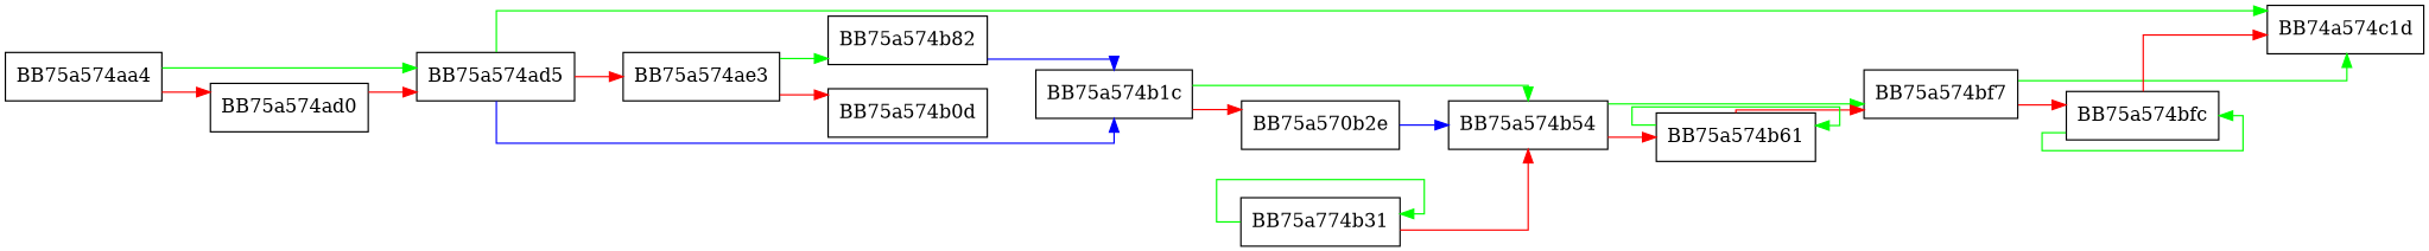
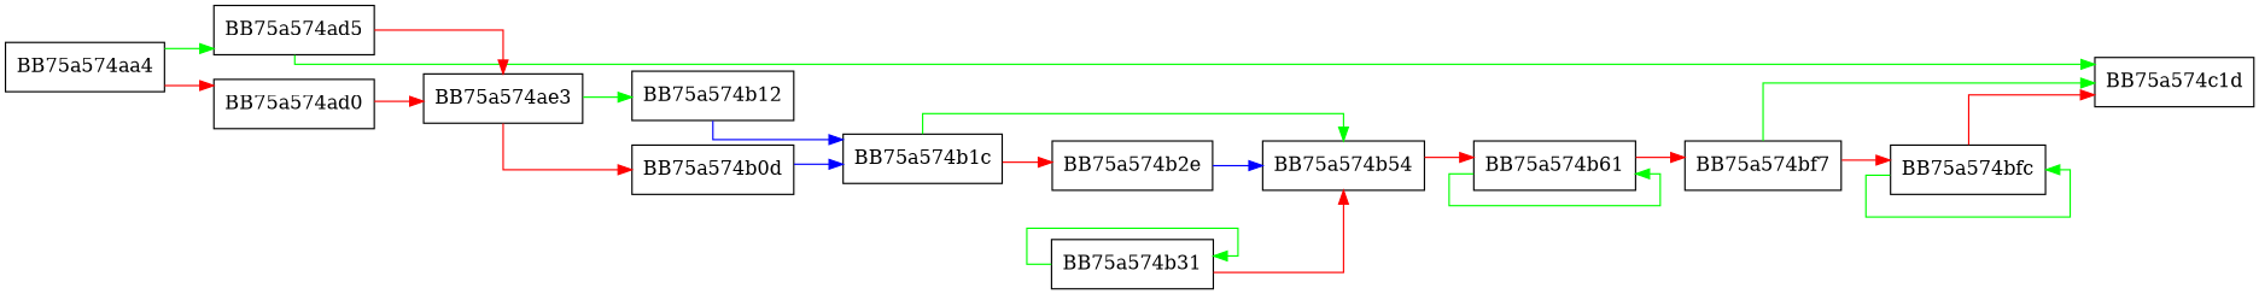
  digraph {
    rankdir=LR
    splines=ortho
    node [shape=box]
    edge [color=red]
    BB75a574aa4
    BB75a574ad5
    BB75a574ad0
-   BB75a574c1d [label=BB74a574c1d]
+   BB75a574c1d
    BB75a574ae3
-   BB75a574b12 [label=BB75a574b82]
+   BB75a574b12
    BB75a574b0d
    BB75a574b1c
    BB75a574b54
-   BB75a574b2e [label=BB75a570b2e]
+   BB75a574b2e
    BB75a574bf7
    BB75a574b61
    BB75a574bfc
-   BB75a574b31 [label=BB75a774b31]
+   BB75a574b31
    BB75a574aa4 -> BB75a574ad5 [color=green]
    BB75a574aa4 -> BB75a574ad0
    BB75a574ad5 -> BB75a574c1d [color=green]
    BB75a574ad5 -> BB75a574ae3
-   BB75a574ad0 -> BB75a574ad5
+   BB75a574ad0 -> BB75a574ae3
    BB75a574ae3 -> BB75a574b12 [color=green]
    BB75a574ae3 -> BB75a574b0d
    BB75a574b12 -> BB75a574b1c [color=blue]
-   BB75a574ad5 -> BB75a574b1c [color=blue]
+   BB75a574b0d -> BB75a574b1c [color=blue]
    BB75a574b1c -> BB75a574b54 [color=green]
    BB75a574b1c -> BB75a574b2e
-   BB75a574b54 -> BB75a574bf7 [color=green]
    BB75a574b54 -> BB75a574b61
    BB75a574b2e -> BB75a574b54 [color=blue]
    BB75a574bf7 -> BB75a574c1d [color=green]
    BB75a574bf7 -> BB75a574bfc
    BB75a574b61 -> BB75a574bf7
    BB75a574b61 -> BB75a574b61 [color=green]
    BB75a574bfc -> BB75a574c1d
    BB75a574bfc -> BB75a574bfc [color=green]
    BB75a574b31 -> BB75a574b54
    BB75a574b31 -> BB75a574b31 [color=green]
  }
